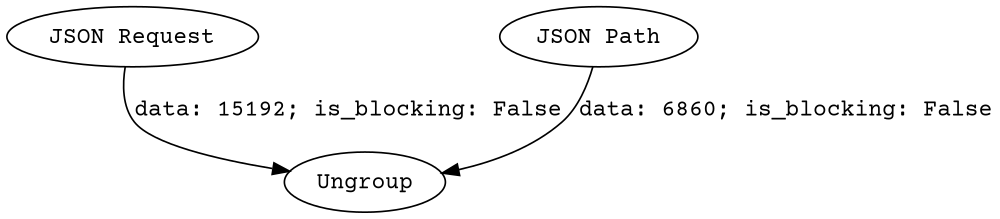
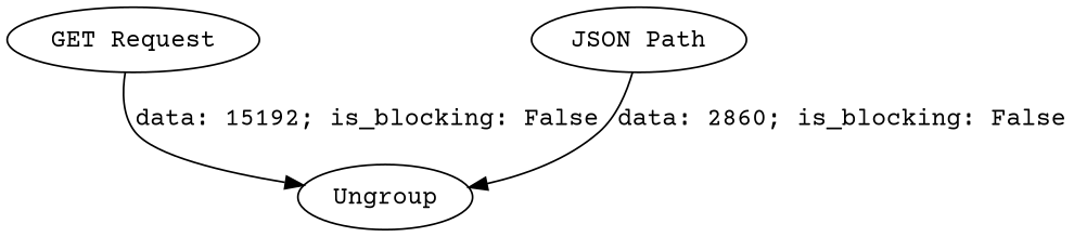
  digraph {
    fontname="Courier Prime"
    rankdir=TB
    node [fontname="Courier Prime"]
    edge [fontname="Courier Prime"]
-   n1 [label="JSON Request"]
+   n1 [label="GET Request"]
    n2 [label=Ungroup]
    n3 [label="JSON Path"]
    n1 -> n2 [label="data: 15192; is_blocking: False"]
-   n3 -> n2 [label="data: 6860; is_blocking: False"]
+   n3 -> n2 [label="data: 2860; is_blocking: False"]
  }
